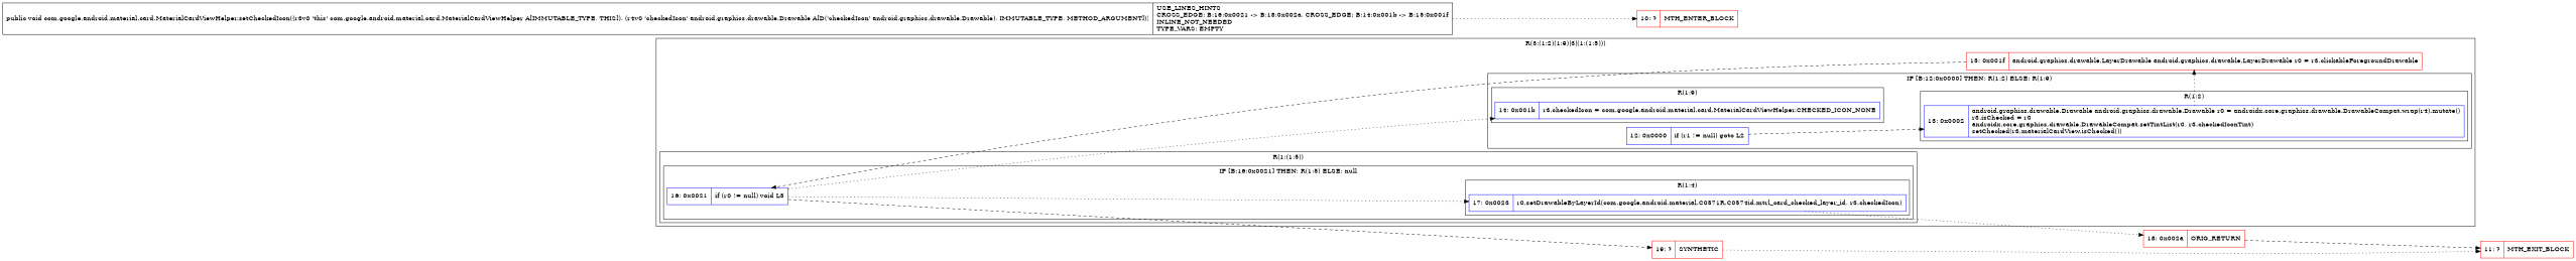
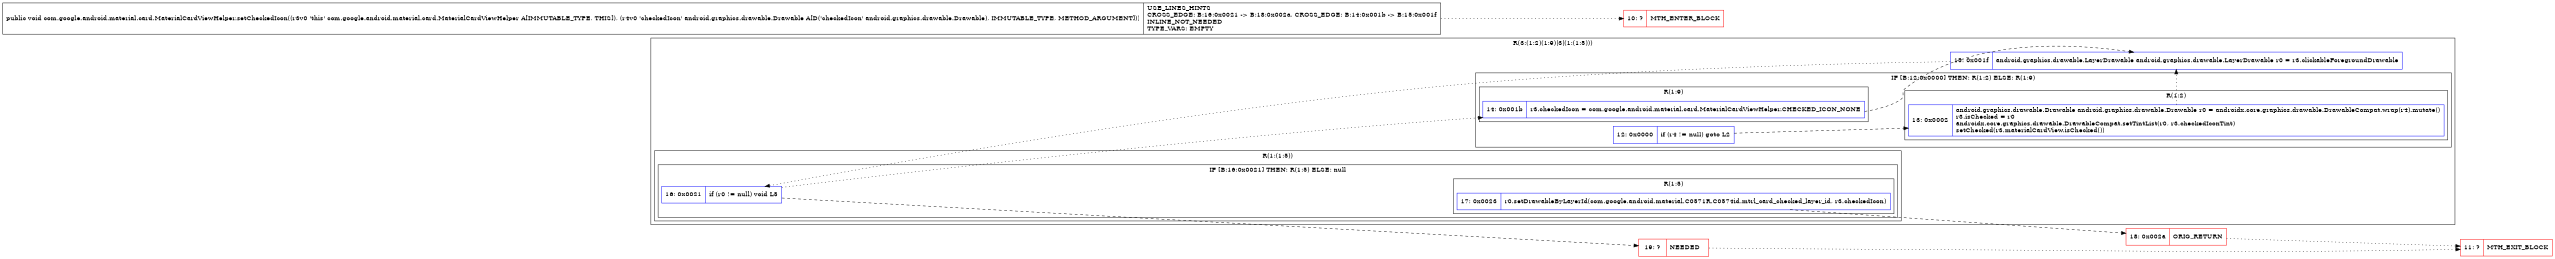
  digraph {
    rankdir=LR
    node [color=blue shape=record]
    edge [style=dotted]
    n1 [label="{13\:\ 0x0002|android.graphics.drawable.Drawable android.graphics.drawable.Drawable r0 = androidx.core.graphics.drawable.DrawableCompat.wrap(r4).mutate()\lr3.isChecked = r0\landroidx.core.graphics.drawable.DrawableCompat.setTintList(r0, r3.checkedIconTint)\lsetChecked(r3.materialCardView.isChecked())\l}"]
    n2 [label="{14\:\ 0x001b|r3.checkedIcon = com.google.android.material.card.MaterialCardViewHelper.CHECKED_ICON_NONE\l}"]
-   n3 [label="{12\:\ 0x0000|if (r1 != null) goto L2\l}"]
+   n3 [label="{12\:\ 0x0000|if (r4 != null) goto L2\l}"]
    n4 [label="{17\:\ 0x0023|r0.setDrawableByLayerId(com.google.android.material.C0571R.C0574id.mtrl_card_checked_layer_id, r3.checkedIcon)\l}"]
    n5 [label="{16\:\ 0x0021|if (r0 != null) void L5\l}"]
-   n6 [color=red label="{15\:\ 0x001f|android.graphics.drawable.LayerDrawable android.graphics.drawable.LayerDrawable r0 = r3.clickableForegroundDrawable\l}"]
+   n6 [label="{15\:\ 0x001f|android.graphics.drawable.LayerDrawable android.graphics.drawable.LayerDrawable r0 = r3.clickableForegroundDrawable\l}"]
    n7 [color=red label="{18\:\ 0x002a|ORIG_RETURN\l}"]
-   n8 [color=red label="{19\:\ ?|SYNTHETIC\l}"]
+   n8 [color=red label="{19\:\ ?|NEEDED\l}"]
    n9 [color=red label="{11\:\ ?|MTH_EXIT_BLOCK\l}"]
    n10 [color=red label="{10\:\ ?|MTH_ENTER_BLOCK\l}"]
    n11 [label="{public void com.google.android.material.card.MaterialCardViewHelper.setCheckedIcon((r3v0 'this' com.google.android.material.card.MaterialCardViewHelper A[IMMUTABLE_TYPE, THIS]), (r4v0 'checkedIcon' android.graphics.drawable.Drawable A[D('checkedIcon' android.graphics.drawable.Drawable), IMMUTABLE_TYPE, METHOD_ARGUMENT]))  | USE_LINES_HINTS\lCROSS_EDGE: B:16:0x0021 \-\> B:18:0x002a, CROSS_EDGE: B:14:0x001b \-\> B:15:0x001f\lINLINE_NOT_NEEDED\lTYPE_VARS: EMPTY\l}" color=""]
    subgraph cluster_1 {
      label="R(3:(1:2)(1:9)|3|(1:(1:5)))"
      n6
      subgraph cluster_2 {
        label="IF [B:12:0x0000] THEN: R(1:2) ELSE: R(1:9)"
        n3
        subgraph cluster_3 {
          label="R(1:2)"
          n1
        }
        subgraph cluster_4 {
          label="R(1:9)"
          n2
        }
      }
      subgraph cluster_5 {
        label="R(1:(1:5))"
        subgraph cluster_6 {
          label="IF [B:16:0x0021] THEN: R(1:5) ELSE: null"
          n5
          subgraph cluster_7 {
-           label="R(1:4)"
+           label="R(1:5)"
            n4
          }
        }
      }
    }
    n1 -> n6
+   n2 -> n6 [style=dashed]
    n3 -> n1 [style=dashed]
-   n4 -> n7
+   n4 -> n7 [style=dashed]
    n5 -> n2
-   n5 -> n4
    n5 -> n8 [style=dashed]
-   n6 -> n5 [style=dashed]
-   n7 -> n9 [style=dashed]
+   n6 -> n5
+   n7 -> n9
    n8 -> n9
    n11 -> n10
  }
